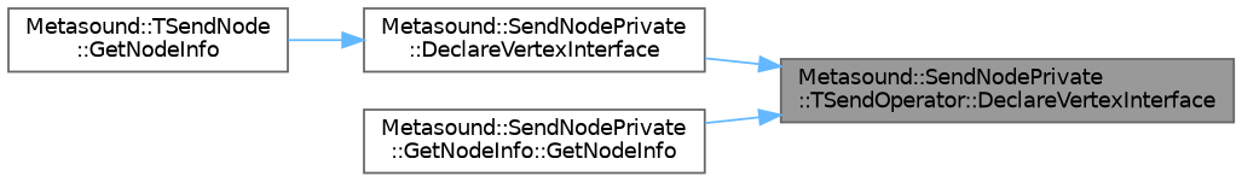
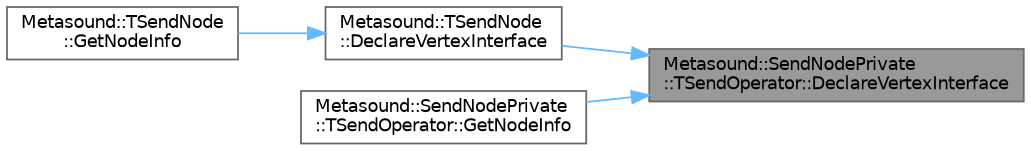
  digraph {
    rankdir=RL
    node [color=grey40 fillcolor=white fontname=Helvetica fontsize=10 shape=box style=filled]
    edge [color=steelblue1 dir=back fontname=Helvetica fontsize=10 labelfontname=Helvetica labelfontsize=10 style=solid]
    n1 [color=gray40 fillcolor=grey60 fontcolor=black height=0.2 label="Metasound::SendNodePrivate\l::TSendOperator::DeclareVertexInterface" width=0.4]
-   n2 [height=0.2 label="Metasound::SendNodePrivate\l::DeclareVertexInterface" width=0.4]
-   n3 [height=0.2 label="Metasound::SendNodePrivate\l::GetNodeInfo::GetNodeInfo" width=0.4]
+   n2 [height=0.2 label="Metasound::TSendNode\l::DeclareVertexInterface" width=0.4]
+   n3 [height=0.2 label="Metasound::SendNodePrivate\l::TSendOperator::GetNodeInfo" width=0.4]
    n4 [height=0.2 label="Metasound::TSendNode\l::GetNodeInfo" width=0.4]
    n1 -> n2
    n1 -> n3
    n2 -> n4
  }
